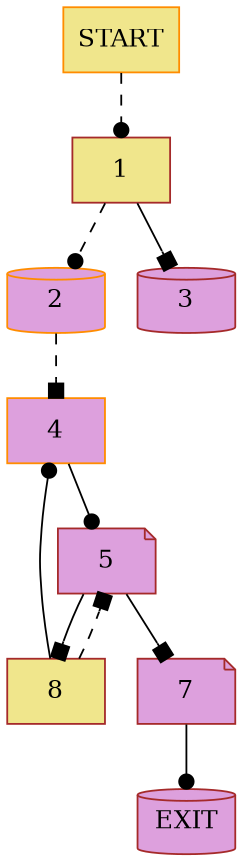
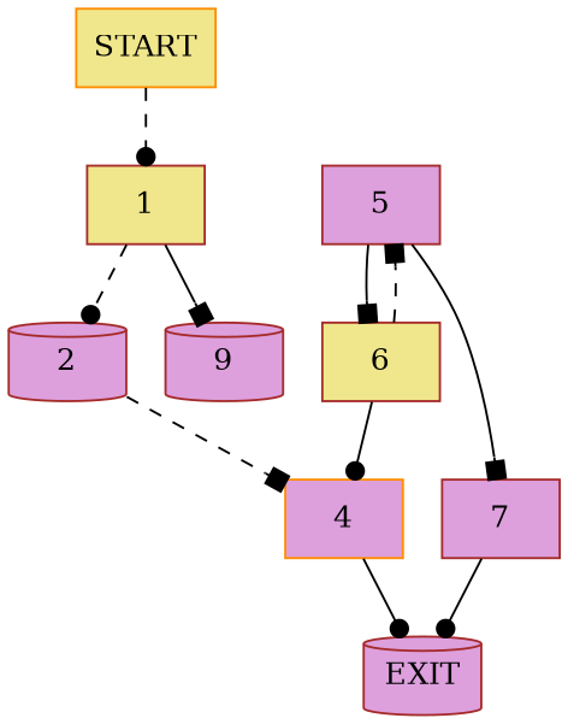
  digraph {
    node [color=brown fillcolor=plum shape=box style=filled]
    edge [arrowhead=dot style=solid]
    n1 [color=darkorange fillcolor=khaki label=START]
    1 [fillcolor=khaki]
-   2 [color=darkorange shape=cylinder]
-   3 [shape=cylinder]
+   2 [shape=cylinder]
+   3 [shape=cylinder label=9]
    4 [color=darkorange]
-   5 [shape=note]
-   6 [fillcolor=khaki label=8]
-   7 [shape=note]
+   5
+   6 [fillcolor=khaki]
+   7
    n9 [label=EXIT shape=cylinder]
    n1 -> 1 [style=dashed]
    1 -> 2 [style=dashed]
    1 -> 3 [arrowhead=box]
    2 -> 4 [arrowhead=box style=dashed]
-   4 -> 5
+   4 -> n9
    5 -> 6 [arrowhead=box]
    5 -> 7 [arrowhead=box]
    6 -> 4
    6 -> 5 [arrowhead=box style=dashed]
    7 -> n9
  }
